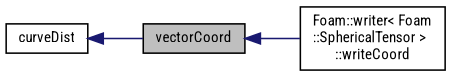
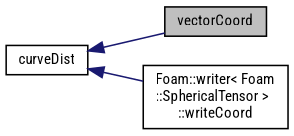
  digraph {
    fontname="Roboto Condensed"
    rankdir=LR
    node [color=black fontname="Roboto Condensed" fontsize=10 shape=record]
    edge [color=midnightblue dir=back fontname="Roboto Condensed" fontsize=10 labelfontname=FreeSans labelfontsize=10 style=solid]
    n1 [fillcolor=grey75 fontcolor=black height=0.2 label=vectorCoord style=filled width=0.4]
    n2 [height=0.2 label="Foam::writer\< Foam\l::SphericalTensor \>\l::writeCoord" width=0.4]
    n3 [height=0.2 label=curveDist width=0.4]
-   n1 -> n2
+   n3 -> n2
    n3 -> n1
  }
